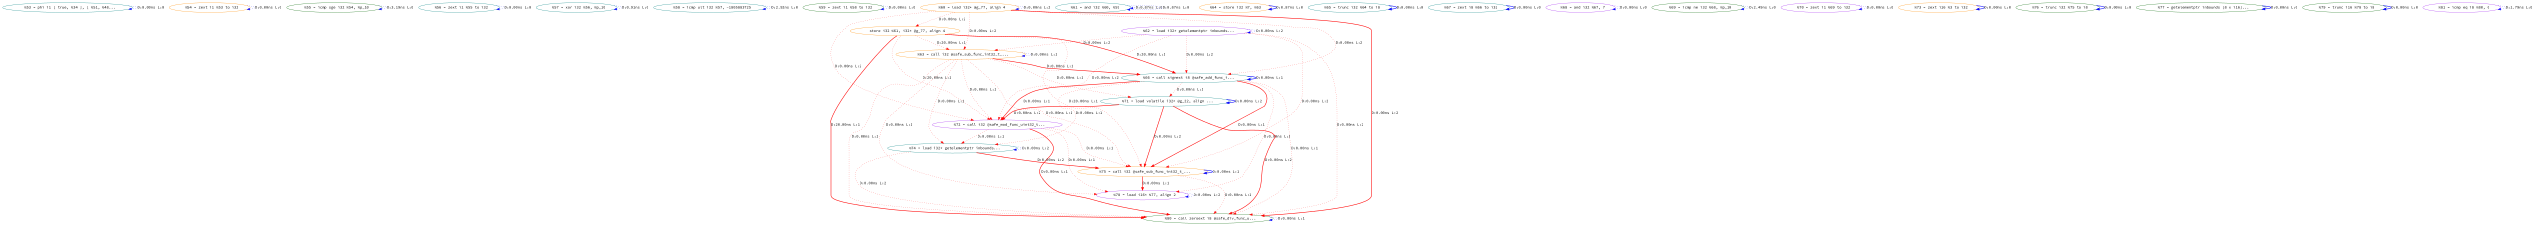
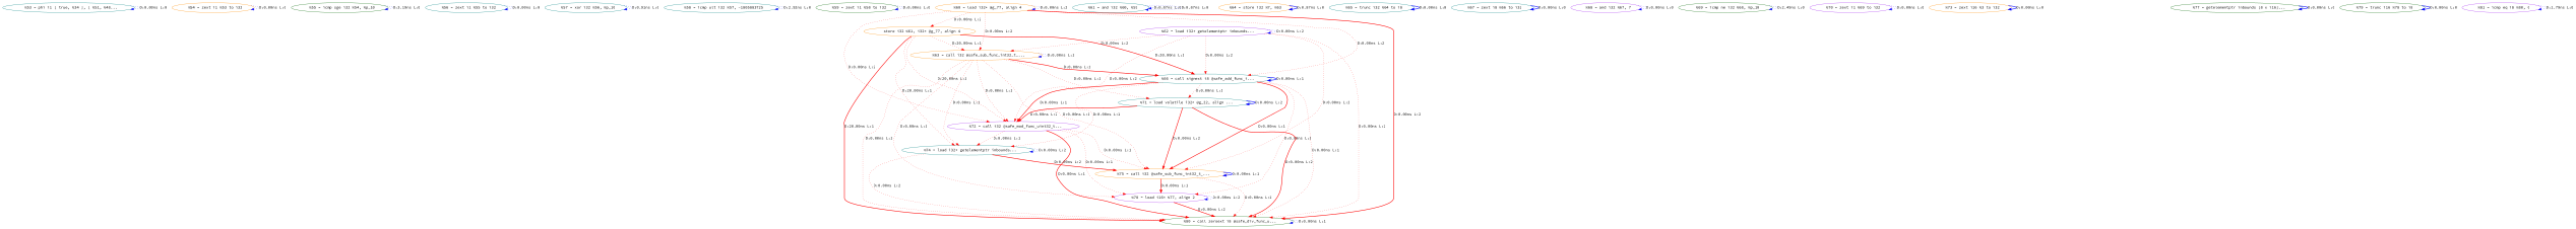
  digraph {
    fontname="Source Code Pro"
    node [color=teal fontname="Source Code Pro"]
    edge [color=red fontname="Source Code Pro" style=dotted]
    n1 [label="  %53 = phi i1 [ true, %34 ], [ %51, %48..."]
    n2 [color=darkorange label="  %54 = zext i1 %53 to i32"]
    n3 [color=darkgreen label="  %55 = icmp sge i32 %54, %p_10"]
    n4 [label="  %56 = zext i1 %55 to i32"]
    n5 [label="  %57 = xor i32 %56, %p_10"]
    n6 [label="  %58 = icmp ult i32 %57, -1805883725"]
    n7 [color=darkgreen label="  %59 = zext i1 %58 to i32"]
    n8 [color=darkorange label="  %60 = load i32* @g_77, align 4"]
    n9 [color=darkorange label="  store i32 %61, i32* @g_77, align 4"]
    n10 [color=darkorange label="  %63 = call i32 @safe_sub_func_int32_t_..."]
    n11 [label="  %66 = call signext i8 @safe_add_func_i..."]
    n12 [color=purple label="  %72 = call i32 @safe_mod_func_uint32_t..."]
    n13 [color=darkgreen label="  %80 = call zeroext i8 @safe_div_func_u..."]
    n14 [color=darkorange label="  %75 = call i32 @safe_sub_func_int32_t_..."]
    n15 [label="  %71 = load volatile i32* @g_22, align ..."]
    n16 [label="  %74 = load i32* getelementptr inbounds..."]
    n17 [color=purple label="  %78 = load i16* %77, align 2"]
    n18 [label="  %61 = and i32 %60, %59"]
    n19 [color=purple label="  %62 = load i32* getelementptr inbounds..."]
    n20 [color=darkorange label="%64 = store i32 %7, %63"]
    n21 [label="  %65 = trunc i32 %64 to i8"]
    n22 [label="  %67 = zext i8 %66 to i32"]
    n23 [color=purple label="  %68 = and i32 %67, 7"]
    n24 [color=darkgreen label="  %69 = icmp ne i32 %68, %p_10"]
    n25 [color=purple label="  %70 = zext i1 %69 to i32"]
    n26 [color=darkorange label="  %73 = zext i16 %3 to i32"]
-   n27 [color=darkgreen label="  %76 = trunc i32 %75 to i8"]
    n28 [color=darkgreen label="  %77 = getelementptr inbounds [8 x i16]..."]
    n29 [color=darkgreen label="  %79 = trunc i16 %78 to i8"]
    n30 [color=purple label="  %81 = icmp eq i8 %80, 0"]
    n1 -> n1 [color=blue label="D:0.00ns L:0"]
    n2 -> n2 [color=blue label="D:0.00ns L:0"]
    n3 -> n3 [color=blue label="D:3.19ns L:0"]
    n4 -> n4 [color=blue label="D:0.00ns L:0"]
    n5 -> n5 [color=blue label="D:0.91ns L:0"]
    n6 -> n6 [color=blue label="D:2.92ns L:0"]
    n7 -> n7 [color=blue label="D:0.00ns L:0"]
    n8 -> n8 [color=blue label="D:0.00ns L:2"]
    n8 -> n9 [label="D:0.00ns L:2"]
    n8 -> n10 [label="D:0.00ns L:2"]
    n8 -> n11 [label="D:0.00ns L:2"]
    n8 -> n12 [label="D:0.00ns L:2"]
    n8 -> n13 [label="D:0.00ns L:2" style=bold]
    n9 -> n10 [label="D:20.00ns L:1"]
    n9 -> n11 [label="D:20.00ns L:1" style=bold]
    n9 -> n12 [label="D:20.00ns L:1"]
    n9 -> n13 [label="D:20.00ns L:1" style=bold]
-   n9 -> n14 [label="D:20.00ns L:1"]
+   n9 -> n16 [label="D:20.00ns L:1"]
    n10 -> n10 [color=blue label="D:0.00ns L:1"]
    n10 -> n11 [label="D:0.00ns L:1" style=bold]
    n10 -> n12 [label="D:0.00ns L:1"]
    n10 -> n13 [label="D:0.00ns L:1"]
    n10 -> n14 [label="D:0.00ns L:1"]
    n10 -> n15 [label="D:0.00ns L:1"]
    n10 -> n16 [label="D:0.00ns L:1"]
    n10 -> n17 [label="D:0.00ns L:1"]
    n11 -> n11 [color=blue label="D:0.00ns L:1" style=bold]
    n11 -> n12 [label="D:0.00ns L:1" style=bold]
    n11 -> n13 [label="D:0.00ns L:1"]
    n11 -> n14 [label="D:0.00ns L:1" style=bold]
    n11 -> n15 [label="D:0.00ns L:1"]
    n11 -> n16 [label="D:0.00ns L:1"]
    n11 -> n17 [label="D:0.00ns L:1"]
    n12 -> n13 [label="D:0.00ns L:1" style=bold]
    n12 -> n14 [label="D:0.00ns L:1"]
    n12 -> n16 [label="D:0.00ns L:1"]
    n12 -> n17 [label="D:0.00ns L:1"]
    n13 -> n13 [color=blue label="D:0.00ns L:1"]
    n14 -> n13 [label="D:0.00ns L:1"]
    n14 -> n14 [color=blue label="D:0.00ns L:1" style=bold]
    n14 -> n17 [label="D:0.00ns L:1" style=bold]
    n15 -> n12 [label="D:0.00ns L:2" style=bold]
    n15 -> n13 [label="D:0.00ns L:2" style=bold]
    n15 -> n14 [label="D:0.00ns L:2" style=bold]
    n15 -> n15 [color=blue label="D:0.00ns L:2" style=bold]
    n16 -> n13 [label="D:0.00ns L:2"]
    n16 -> n14 [label="D:0.00ns L:2" style=bold]
    n16 -> n16 [color=blue label="D:0.00ns L:2"]
+   n17 -> n13 [label="D:0.00ns L:2" style=bold]
    n17 -> n17 [color=blue label="D:0.00ns L:2"]
    n18 -> n18 [color=blue label="D:0.87ns L:0"]
    n18 -> n18 [color=blue label="D:0.87ns L:0"]
    n19 -> n10 [label="D:0.00ns L:2"]
    n19 -> n11 [label="D:0.00ns L:2"]
    n19 -> n12 [label="D:0.00ns L:2"]
    n19 -> n13 [label="D:0.00ns L:2"]
    n19 -> n14 [label="D:0.00ns L:2"]
    n19 -> n19 [color=blue label="D:0.00ns L:2"]
    n20 -> n20 [color=blue label="D:0.87ns L:0" style=bold]
    n21 -> n21 [color=blue label="D:0.00ns L:0" style=bold]
    n22 -> n22 [color=blue label="D:0.00ns L:0" style=bold]
    n23 -> n23 [color=blue label="D:0.00ns L:0"]
    n24 -> n24 [color=blue label="D:2.49ns L:0"]
    n25 -> n25 [color=blue label="D:0.00ns L:0"]
    n26 -> n26 [color=blue label="D:0.00ns L:0" style=bold]
-   n27 -> n27 [color=blue label="D:0.00ns L:0" style=bold]
    n28 -> n28 [color=blue label="D:0.00ns L:0" style=bold]
    n29 -> n29 [color=blue label="D:0.00ns L:0" style=bold]
    n30 -> n30 [color=blue label="D:1.79ns L:0"]
  }
